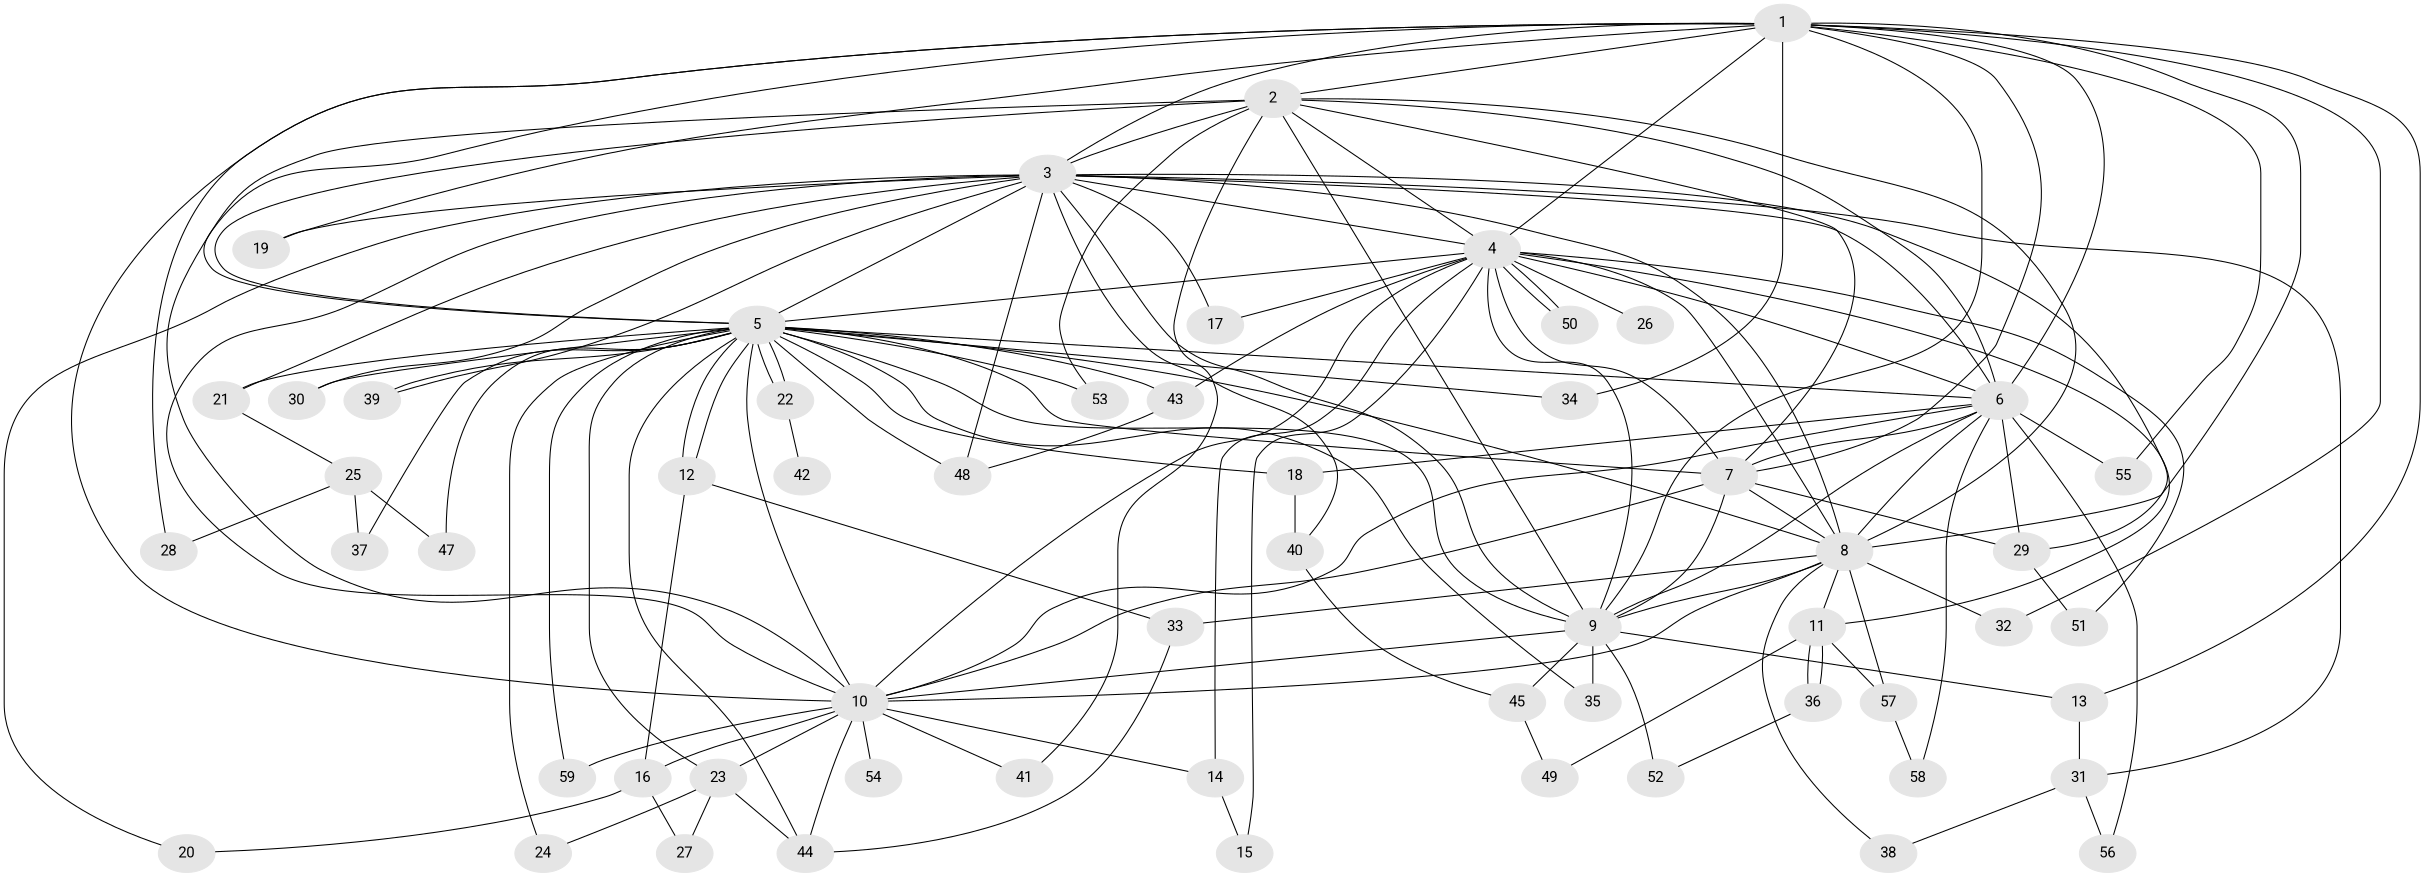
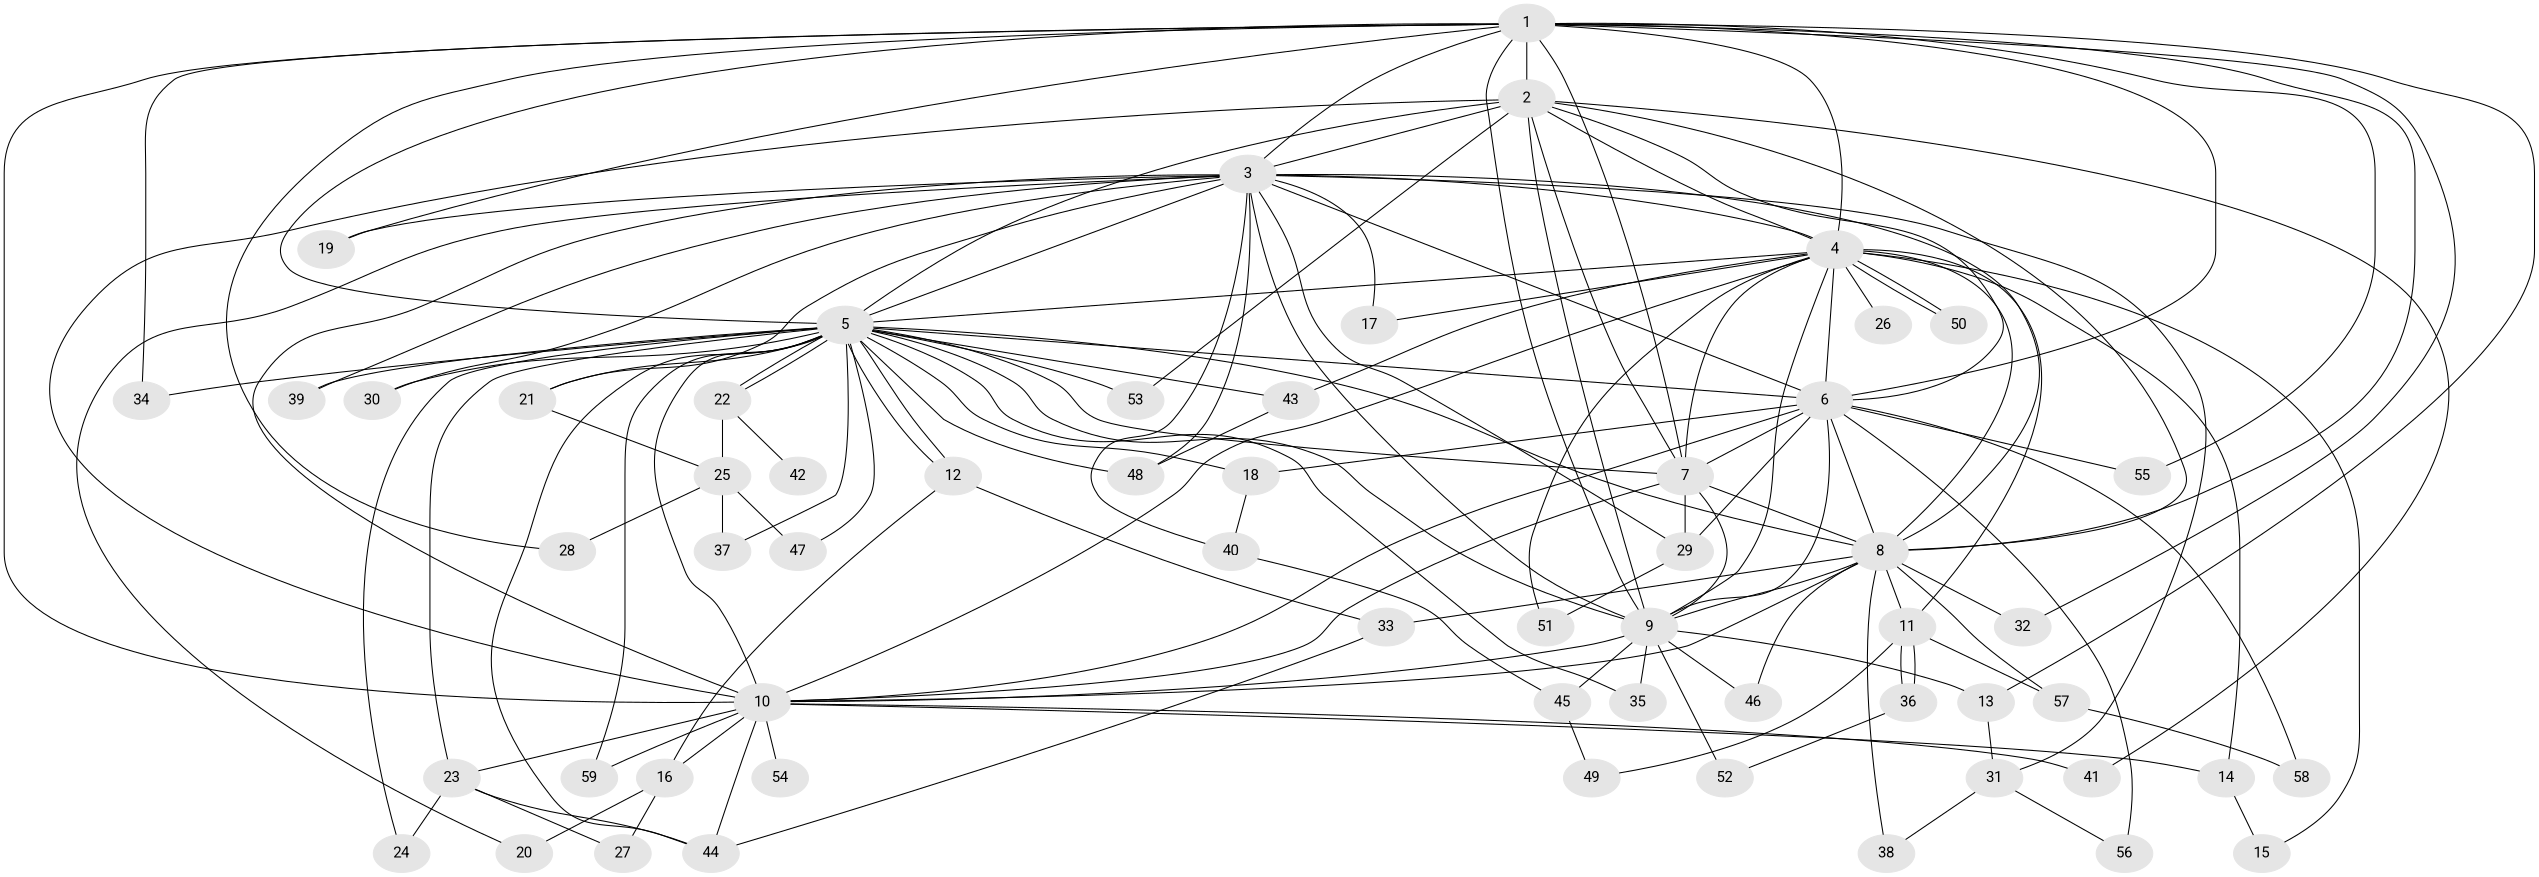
  graph {
    fontname=Roboto
    node [color=gray90 fontname=Roboto style=filled]
    edge [fontname=Roboto]
    1
    2
    3
    4
    5
    6
    7
    8
    9
    10
    13
    19
    28
    32
    34
    55
    41
    53
    17
    20
    21
    30
    31
    39
    40
    48
    29
    11
    14
    15
    26
    43
    50
    51
    12
    18
    22
    23
    24
    35
    37
    44
    47
    59
    56
    58
    33
    38
+   46
    57
    45
    52
    16
    54
    25
    36
    49
    42
    27
    1 -- 2
    1 -- 3
    1 -- 4
    1 -- 5
    1 -- 6
    1 -- 7
    1 -- 8
    1 -- 9
    1 -- 10
    1 -- 13
    1 -- 19
    1 -- 28
    1 -- 32
    1 -- 34
    1 -- 55
    2 -- 3
    2 -- 4
    2 -- 5
    2 -- 6
    2 -- 7
    2 -- 8
    2 -- 9
    2 -- 10
    2 -- 41
    2 -- 53
    3 -- 4
    3 -- 5
    3 -- 6
    3 -- 8
    3 -- 9
    3 -- 10
    3 -- 19
    3 -- 17
    3 -- 20
    3 -- 21
    3 -- 30
    3 -- 31
    3 -- 39
    3 -- 40
    3 -- 48
    3 -- 29
    4 -- 5
    4 -- 6
    4 -- 7
    4 -- 8
    4 -- 9
    4 -- 10
    4 -- 17
    4 -- 11
    4 -- 14
    4 -- 15
    4 -- 26
    4 -- 43
    4 -- 50
    4 -- 50
    4 -- 51
    5 -- 6
    5 -- 7
    5 -- 8
    5 -- 9
    5 -- 10
    5 -- 34
    5 -- 53
    5 -- 21
    5 -- 30
    5 -- 39
    5 -- 48
    5 -- 43
    5 -- 12
    5 -- 12
    5 -- 18
    5 -- 22
    5 -- 22
    5 -- 23
    5 -- 24
    5 -- 35
    5 -- 37
    5 -- 44
    5 -- 47
    5 -- 59
    6 -- 7
    6 -- 8
    6 -- 9
    6 -- 10
    6 -- 55
    6 -- 29
    6 -- 18
    6 -- 56
    6 -- 58
    7 -- 8
    7 -- 9
    7 -- 10
    7 -- 29
    8 -- 9
    8 -- 10
    8 -- 32
    8 -- 11
    8 -- 33
    8 -- 38
+   8 -- 46
    8 -- 57
    9 -- 10
    9 -- 13
    9 -- 35
+   9 -- 46
    9 -- 45
    9 -- 52
    10 -- 41
    10 -- 14
    10 -- 23
    10 -- 44
    10 -- 59
    10 -- 16
    10 -- 54
    13 -- 31
    21 -- 25
    31 -- 56
    31 -- 38
    40 -- 45
    29 -- 51
    11 -- 57
    11 -- 36
    11 -- 36
    11 -- 49
    14 -- 15
    43 -- 48
    12 -- 33
    12 -- 16
    18 -- 40
+   22 -- 25
    22 -- 42
    23 -- 24
    23 -- 44
    23 -- 27
    33 -- 44
    57 -- 58
    45 -- 49
    16 -- 20
    16 -- 27
    25 -- 28
    25 -- 37
    25 -- 47
    36 -- 52
  }
